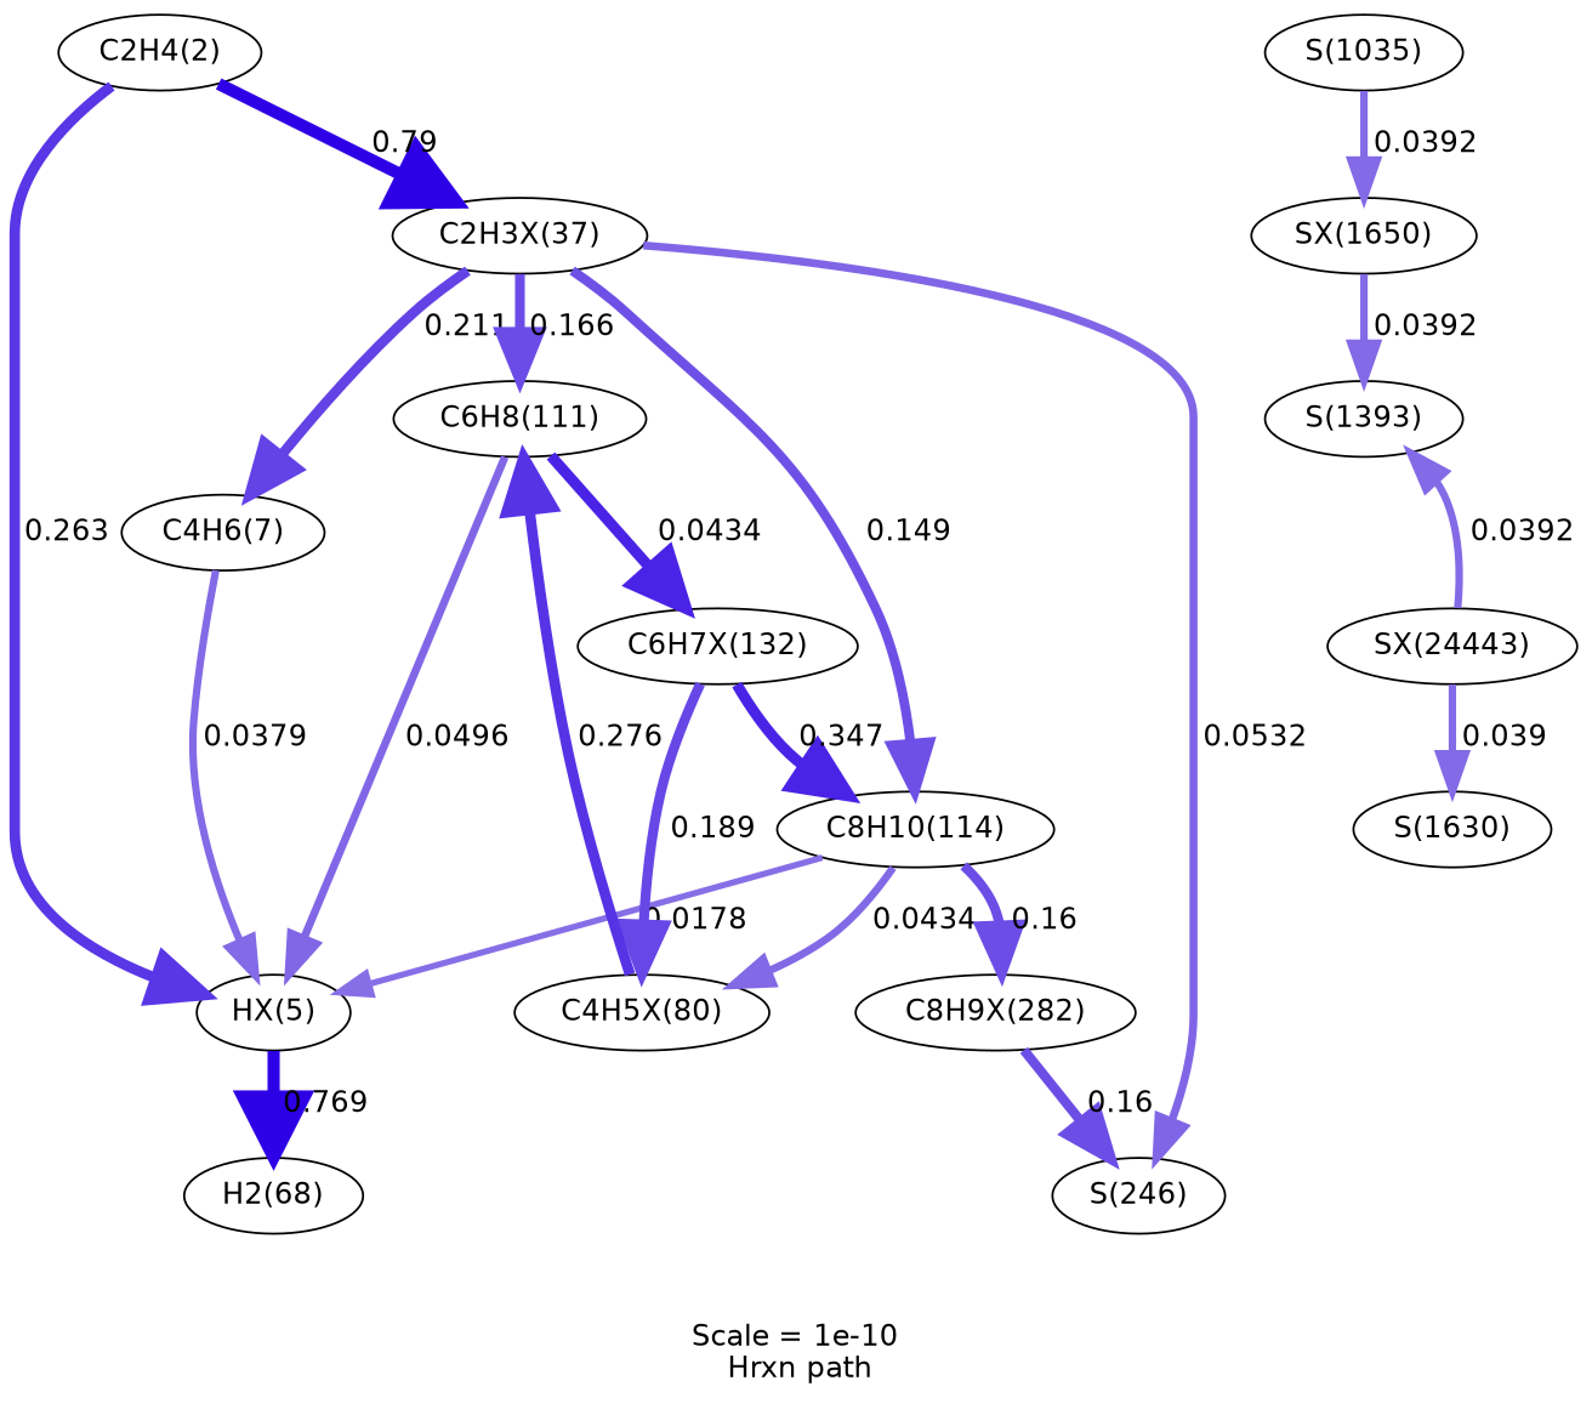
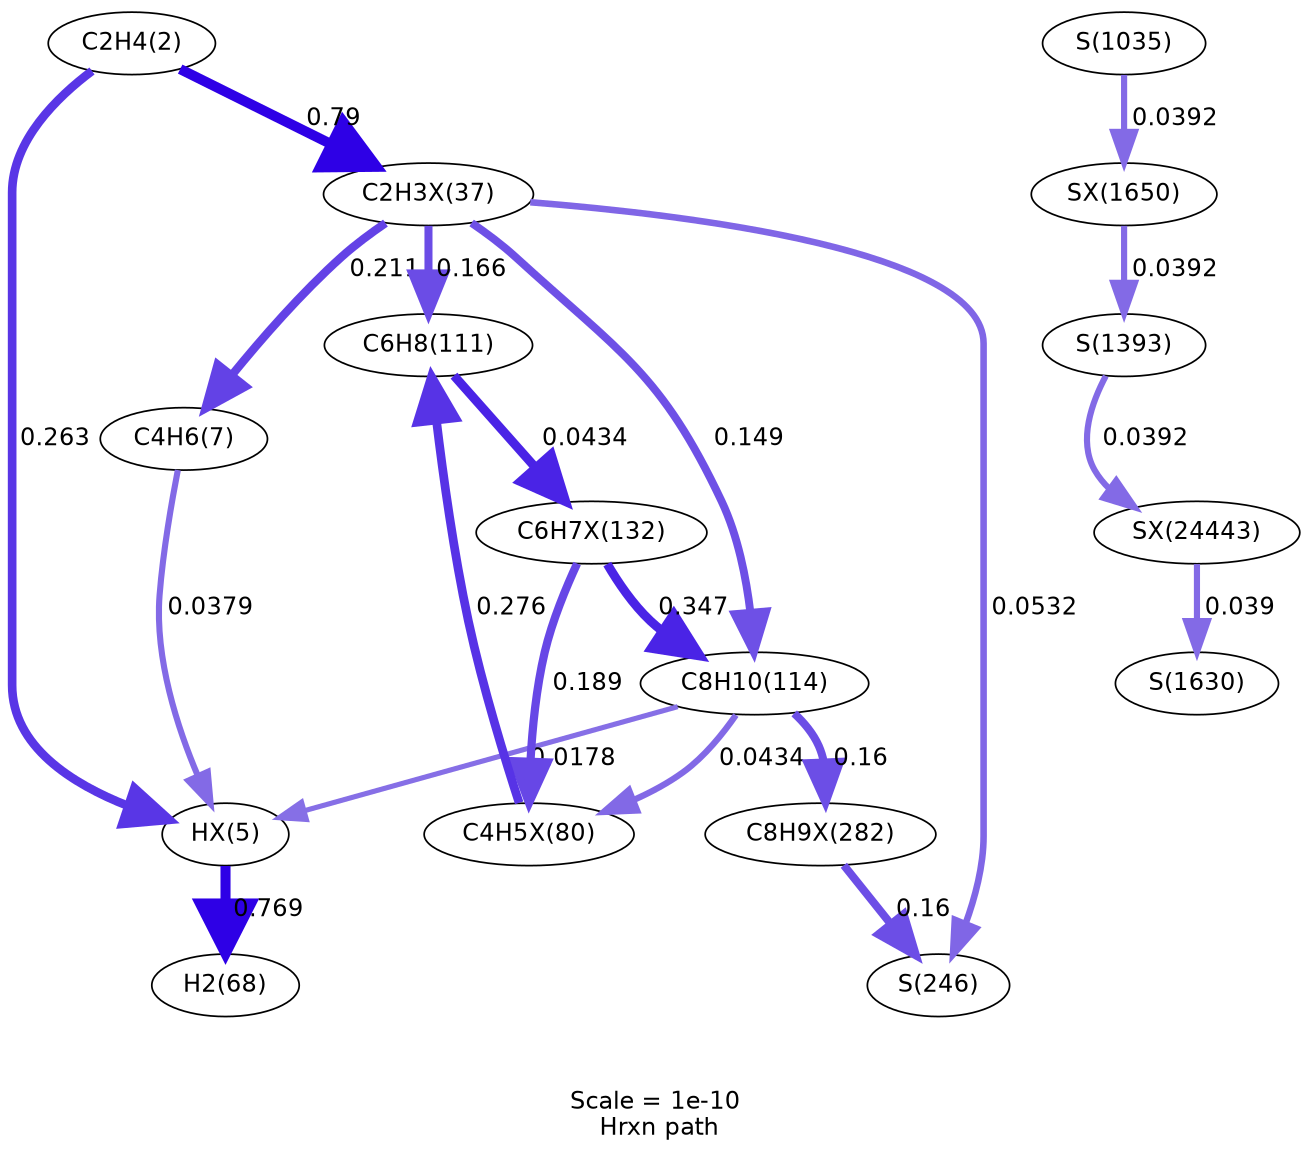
  digraph {
    fontname=Helvetica
    label="Scale = 1e-10\l Hrxn path"
    node [fontname=Helvetica]
    edge [arrowsize=1.78 color="0.7, 0.539, 0.9" fontname=Helvetica style="setlinewidth(3.55)"]
    n1 [label="C2H4(2)"]
    n2 [label="HX(5)"]
    n3 [label="C2H3X(37)"]
    n4 [label="H2(68)"]
    n5 [label="C4H6(7)"]
    n6 [label="C6H8(111)"]
    n7 [label="C8H10(114)"]
    n8 [label="S(246)"]
    n9 [label="C6H7X(132)"]
    n10 [label="C4H5X(80)"]
    n11 [label="C8H9X(282)"]
    n12 [label="S(1035)"]
    n13 [label="SX(1650)"]
    n14 [label="S(1393)"]
    n15 [label="SX(24443)"]
    n16 [label="S(1630)"]
    n1 -> n2 [arrowsize=2.5 color="0.7, 0.763, 0.9" label=" 0.263" style="setlinewidth(4.99)"]
    n1 -> n3 [arrowsize=2.91 color="0.7, 1.29, 0.9" label=" 0.79" style="setlinewidth(5.82)"]
    n2 -> n4 [arrowsize=2.9 color="0.7, 1.27, 0.9" label=" 0.769" style="setlinewidth(5.8)"]
    n3 -> n5 [arrowsize=2.41 color="0.7, 0.711, 0.9" label=" 0.211" style="setlinewidth(4.83)"]
    n3 -> n6 [arrowsize=2.32 color="0.7, 0.666, 0.9" label=" 0.166" style="setlinewidth(4.64)"]
    n3 -> n7 [arrowsize=2.28 color="0.7, 0.649, 0.9" label=" 0.149" style="setlinewidth(4.56)"]
    n3 -> n8 [arrowsize=1.89 color="0.7, 0.553, 0.9" label=" 0.0532" style="setlinewidth(3.79)"]
    n5 -> n2 [arrowsize=1.76 color="0.7, 0.538, 0.9" label=" 0.0379" style="setlinewidth(3.53)"]
-   n6 -> n2 [arrowsize=1.87 color="0.7, 0.55, 0.9" label=" 0.0496" style="setlinewidth(3.73)"]
    n6 -> n9 [arrowsize=2.6 color="0.7, 0.847, 0.9" label=" 0.0434" style="setlinewidth(5.2)"]
    n7 -> n2 [arrowsize=1.48 color="0.7, 0.518, 0.9" label=" 0.0178" style="setlinewidth(2.96)"]
    n7 -> n10 [arrowsize=1.82 color="0.7, 0.543, 0.9" label=" 0.0434" style="setlinewidth(3.63)"]
    n7 -> n11 [arrowsize=2.31 color="0.7, 0.66, 0.9" label=" 0.16" style="setlinewidth(4.62)"]
    n9 -> n7 [arrowsize=2.6 color="0.7, 0.847, 0.9" label=" 0.347" style="setlinewidth(5.2)"]
    n9 -> n10 [arrowsize=2.37 color="0.7, 0.689, 0.9" label=" 0.189" style="setlinewidth(4.74)"]
    n10 -> n6 [arrowsize=2.51 color="0.7, 0.776, 0.9" label=" 0.276" style="setlinewidth(5.03)"]
    n11 -> n8 [arrowsize=2.31 color="0.7, 0.66, 0.9" label=" 0.16" style="setlinewidth(4.62)"]
    n12 -> n13 [label=" 0.0392"]
    n13 -> n14 [label=" 0.0392"]
-   n15 -> n14 [label=" 0.0392"]
+   n14 -> n15 [label=" 0.0392"]
    n15 -> n16 [label=" 0.039"]
  }
